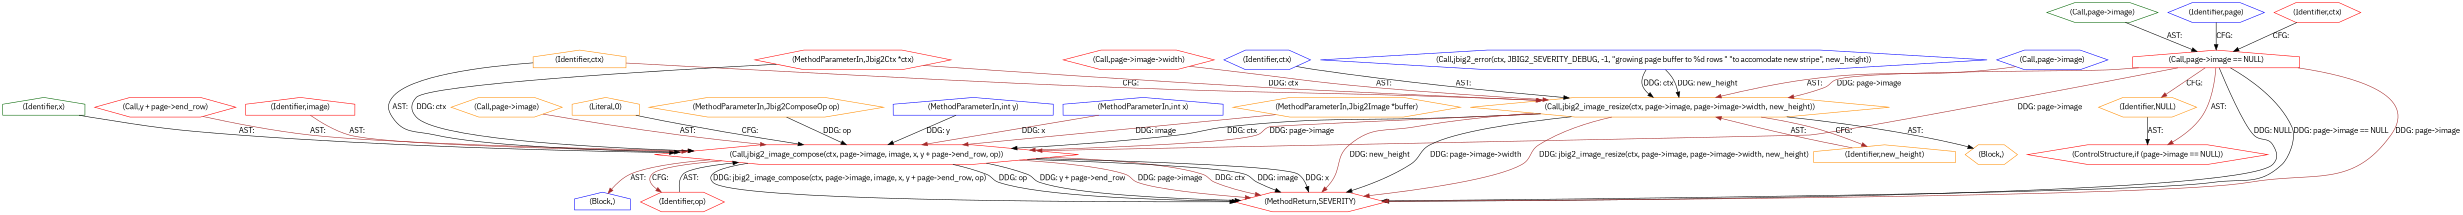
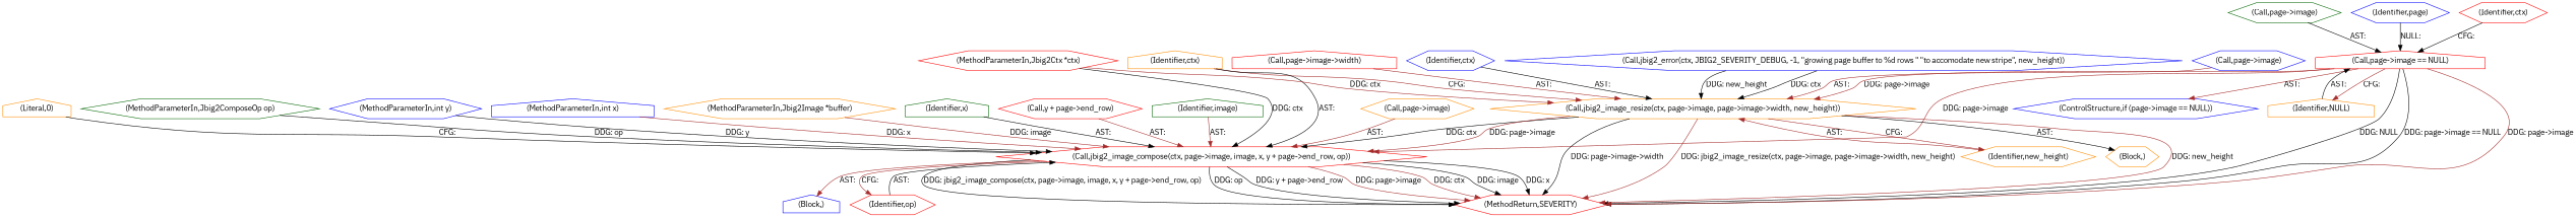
  digraph {
    fontname="IBM Plex Sans"
    node [color=red fontname="IBM Plex Sans" shape=hexagon]
    edge [color=black fontname="IBM Plex Sans"]
    n1 [label="(Call,page->image == NULL)" shape=house]
    n2 [color=darkorange label="(Call,jbig2_image_resize(ctx, page->image, page->image->width, new_height))"]
    n3 [label="(Call,jbig2_image_compose(ctx, page->image, image, x, y + page->end_row, op))"]
-   n4 [label="(ControlStructure,if (page->image == NULL))"]
-   n5 [color=darkorange label="(Identifier,NULL)"]
+   n4 [color=blue label="(ControlStructure,if (page->image == NULL))"]
+   n5 [color=darkorange label="(Identifier,NULL)" shape=house]
    n6 [label="(MethodReturn,SEVERITY)"]
-   n7 [color=darkorange label="(Identifier,new_height)" shape=house]
+   n7 [color=darkorange label="(Identifier,new_height)"]
    n8 [color=darkorange label="(Block,)"]
    n9 [color=blue label="(Block,)" shape=house]
    n10 [label="(Identifier,op)"]
    n11 [color=darkgreen label="(Call,page->image)"]
    n12 [color=darkgreen label="(Identifier,x)" shape=house]
    n13 [label="(Call,y + page->end_row)"]
-   n14 [label="(Call,page->image->width)"]
-   n15 [label="(Identifier,image)" shape=house]
+   n14 [label="(Call,page->image->width)" shape=house]
+   n15 [color=darkgreen label="(Identifier,image)" shape=house]
    n16 [color=darkorange label="(Identifier,ctx)" shape=house]
    n17 [color=darkorange label="(Call,page->image)"]
-   n18 [color=darkorange label="(MethodParameterIn,Jbig2ComposeOp op)"]
+   n18 [color=darkgreen label="(MethodParameterIn,Jbig2ComposeOp op)"]
    n19 [color=blue label="(Identifier,ctx)"]
    n20 [color=blue label="(Call,jbig2_error(ctx, JBIG2_SEVERITY_DEBUG, -1, \"growing page buffer to %d rows \" \"to accomodate new stripe\", new_height))"]
    n21 [color=blue label="(Call,page->image)"]
-   n22 [color=blue label="(MethodParameterIn,int y)" shape=house]
+   n22 [color=blue label="(MethodParameterIn,int y)"]
    n23 [color=blue label="(Identifier,page)"]
    n24 [label="(Identifier,ctx)"]
    n25 [color=blue label="(MethodParameterIn,int x)" shape=house]
    n26 [color=darkorange label="(MethodParameterIn,Jbig2Image *buffer)"]
    n27 [label="(MethodParameterIn,Jbig2Ctx *ctx)"]
    n28 [color=darkorange label="(Literal,0)" shape=house]
    n1 -> n2 [color=brown label="DDG: page->image"]
    n1 -> n3 [color=brown label="DDG: page->image"]
    n1 -> n4 [color=brown label="AST: "]
    n1 -> n5 [color=brown label="CFG: "]
    n1 -> n6 [label="DDG: NULL"]
    n1 -> n6 [label="DDG: page->image == NULL"]
    n1 -> n6 [color=brown label="DDG: page->image"]
    n2 -> n3 [label="DDG: ctx"]
    n2 -> n3 [color=brown label="DDG: page->image"]
    n2 -> n6 [color=brown label="DDG: new_height"]
    n2 -> n6 [label="DDG: page->image->width"]
    n2 -> n6 [color=brown label="DDG: jbig2_image_resize(ctx, page->image, page->image->width, new_height)"]
    n2 -> n7 [color=brown label="CFG: "]
    n2 -> n8 [label="AST: "]
    n3 -> n6 [label="DDG: jbig2_image_compose(ctx, page->image, image, x, y + page->end_row, op)"]
    n3 -> n6 [label="DDG: op"]
    n3 -> n6 [label="DDG: y + page->end_row"]
    n3 -> n6 [color=brown label="DDG: page->image"]
    n3 -> n6 [color=brown label="DDG: ctx"]
    n3 -> n6 [label="DDG: image"]
    n3 -> n6 [label="DDG: x"]
    n3 -> n9 [color=brown label="AST: "]
    n3 -> n10 [color=brown label="CFG: "]
-   n5 -> n4 [label="AST: "]
+   n5 -> n1 [label="AST: "]
    n7 -> n2 [color=brown label="AST: "]
    n10 -> n3 [label="AST: "]
    n11 -> n1 [label="AST: "]
    n12 -> n3 [label="AST: "]
    n13 -> n3 [color=brown label="AST: "]
    n14 -> n2 [color=brown label="AST: "]
    n15 -> n3 [color=brown label="AST: "]
    n16 -> n2 [color=brown label="CFG: "]
    n16 -> n3 [label="AST: "]
    n17 -> n3 [color=brown label="AST: "]
    n18 -> n3 [label="DDG: op"]
    n19 -> n2 [label="AST: "]
    n20 -> n2 [label="DDG: ctx"]
    n20 -> n2 [label="DDG: new_height"]
    n21 -> n2 [color=brown label="AST: "]
    n22 -> n3 [label="DDG: y"]
-   n23 -> n1 [label="CFG: "]
+   n23 -> n1 [label="NULL: "]
    n24 -> n1 [label="CFG: "]
    n25 -> n3 [color=brown label="DDG: x"]
    n26 -> n3 [color=brown label="DDG: image"]
    n27 -> n2 [color=brown label="DDG: ctx"]
    n27 -> n3 [label="DDG: ctx"]
    n28 -> n3 [label="CFG: "]
  }
